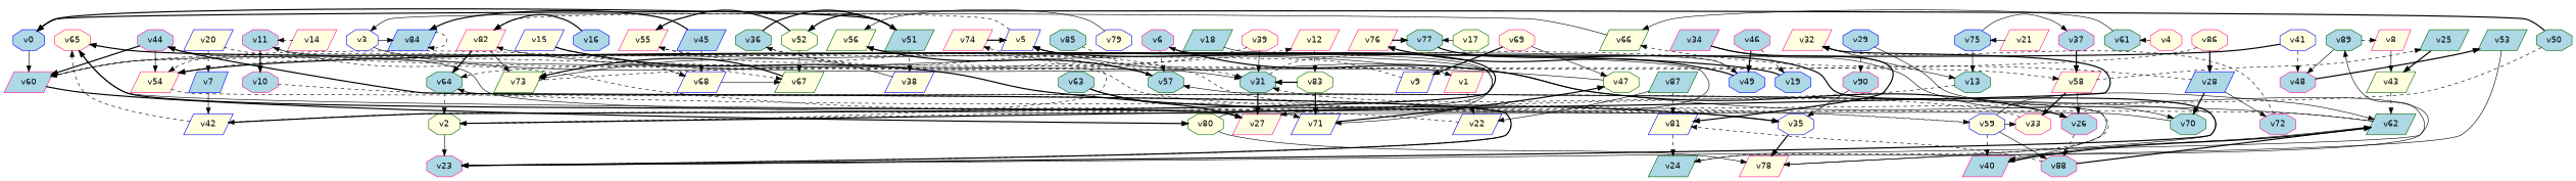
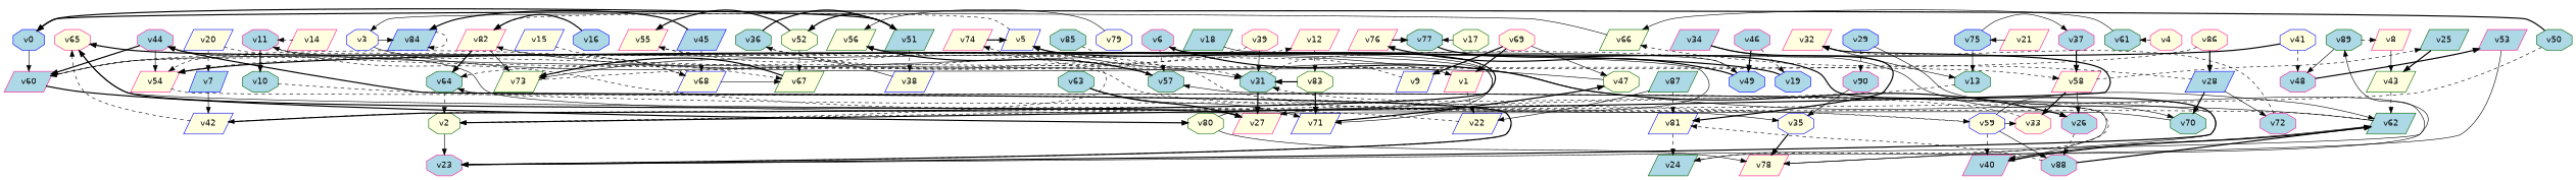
  digraph {
    fontname="DejaVu Sans"
    node [color=deeppink fillcolor=lightyellow fontname="DejaVu Sans" player=0 shape=octagon style=filled]
    edge [fontname="DejaVu Sans" style=dashed]
    v0 [color=blue fillcolor=lightblue player=1]
    v60 [fillcolor=lightblue player=1 shape=parallelogram]
    v68 [color=blue shape=parallelogram]
    v80 [color=darkgreen player=1]
    v1 [shape=parallelogram]
    v22 [color=blue player=1 shape=parallelogram]
    v11 [fillcolor=lightblue]
    v2 [color=darkgreen]
    v23 [fillcolor=lightblue]
    v32 [shape=parallelogram]
    v44 [fillcolor=lightblue player=1]
    v89 [color=darkgreen fillcolor=lightblue]
    v13 [color=darkgreen fillcolor=lightblue]
    v3 [color=blue]
    v84 [color=blue fillcolor=lightblue player=1 shape=parallelogram]
    v61 [color=darkgreen fillcolor=lightblue]
    v4
    v66 [color=darkgreen player=1 shape=parallelogram]
    v5 [color=blue shape=parallelogram]
    v82 [player=1 shape=parallelogram]
    v64 [color=darkgreen fillcolor=lightblue player=1]
    v73 [color=darkgreen player=1 shape=parallelogram]
    v6 [fillcolor=lightblue player=1]
    v26 [fillcolor=lightblue player=1]
    v57 [color=darkgreen fillcolor=lightblue player=1]
    v88 [fillcolor=lightblue player=1]
    v56 [color=darkgreen shape=parallelogram]
    v74 [shape=parallelogram]
    v7 [color=blue fillcolor=lightblue shape=parallelogram]
    v42 [color=blue shape=parallelogram]
    v65
    v8 [shape=parallelogram]
    v43 [color=darkgreen shape=parallelogram]
    v62 [color=darkgreen fillcolor=lightblue shape=parallelogram]
    v9 [color=blue shape=parallelogram]
-   v10 [fillcolor=lightblue]
+   v10 [color=darkgreen fillcolor=lightblue]
    v59 [color=blue]
    v33 [player=1]
    v36 [color=darkgreen fillcolor=lightblue player=1]
    v40 [fillcolor=lightblue shape=parallelogram]
    v31 [color=darkgreen fillcolor=lightblue]
    v27 [player=1 shape=parallelogram]
    v49 [color=blue fillcolor=lightblue player=1]
    v12 [shape=parallelogram]
    v83 [color=darkgreen player=1]
    v71 [color=blue player=1 shape=parallelogram]
    v14 [shape=parallelogram]
    v15 [color=blue player=1 shape=parallelogram]
    v35 [color=blue]
    v67 [color=darkgreen shape=parallelogram]
    v78 [player=1 shape=parallelogram]
    v16 [color=blue fillcolor=lightblue]
    v17 [color=darkgreen]
    v77 [color=darkgreen fillcolor=lightblue player=1]
    v18 [color=darkgreen fillcolor=lightblue shape=parallelogram]
    v19 [color=blue fillcolor=lightblue]
    v20 [color=blue shape=parallelogram]
    v58 [shape=parallelogram]
    v25 [color=darkgreen fillcolor=lightblue player=1 shape=parallelogram]
    v21 [player=1 shape=parallelogram]
    v75 [color=blue fillcolor=lightblue player=1]
    v37 [fillcolor=lightblue player=1]
    v54 [player=1 shape=parallelogram]
    v48 [fillcolor=lightblue player=1]
    v24 [color=darkgreen fillcolor=lightblue shape=parallelogram]
    v81 [color=blue player=1 shape=parallelogram]
    v28 [color=blue fillcolor=lightblue shape=parallelogram]
    v70 [color=darkgreen fillcolor=lightblue]
    v72 [fillcolor=lightblue]
    v29 [color=blue fillcolor=lightblue player=1]
    n71 [fillcolor=lightblue label=v90]
    v76 [player=1 shape=parallelogram]
    v34 [fillcolor=lightblue player=1 shape=parallelogram]
    v51 [color=darkgreen fillcolor=lightblue player=1 shape=parallelogram]
    v38 [color=blue player=1 shape=parallelogram]
    v52 [color=darkgreen]
    v39
    v55 [shape=parallelogram]
    v41 [color=blue player=1]
-   v53 [color=darkgreen fillcolor=lightblue shape=parallelogram]
+   v53 [fillcolor=lightblue shape=parallelogram]
    v45 [color=blue fillcolor=lightblue player=1 shape=parallelogram]
    v46 [fillcolor=lightblue player=1]
    v47 [color=darkgreen]
    v50 [color=darkgreen fillcolor=lightblue player=1]
    v63 [color=darkgreen fillcolor=lightblue player=1]
    v69 [player=1]
    v79 [color=blue player=1]
    v85 [color=darkgreen fillcolor=lightblue player=1]
    v86 [player=1]
    v87 [color=darkgreen fillcolor=lightblue shape=parallelogram]
    v0 -> v60 [style=solid]
    v60 -> v68 [constraint="time % 6 == 3"]
    v60 -> v80 [constraint="time % 6 == 0" style=bold]
    v68 -> v67 [constraint="time >= 1" style=solid]
    v68 -> v54 [constraint="time == 19"]
    v80 -> v6 [constraint="time == 20" style=solid]
    v80 -> v78 [style=solid]
    v1 -> v22
    v22 -> v11 [constraint="(time >= 6) && (time <= 25)"]
    v11 -> v10 [style=bold]
    v11 -> v31 [constraint="time >= 13" style=solid]
    v2 -> v23 [style=solid]
    v2 -> v32 [constraint="time <= 7" style=bold]
    v23 -> v44 [constraint="time % 2 == 0" style=bold]
    v23 -> v89 [constraint="time % 2 == 0" style=solid]
    v32 -> v13 [constraint="time % 6 == 0" style=solid]
    v44 -> v60 [constraint="time % 2 == 0" style=bold]
    v44 -> v54 [style=solid]
    v89 -> v8 [constraint="time == 10"]
    v89 -> v48 [constraint="time == 9" style=solid]
    v13 -> v2 [constraint="time <= 24"]
    v3 -> v1 [constraint="time <= 7" style=solid]
    v3 -> v84 [constraint="time % 3 == 0" style=solid]
    v84 -> v84 [constraint="time == 15"]
    v61 -> v66 [constraint="time % 2 == 1" style=solid]
    v4 -> v61 [constraint="time == 5"]
    v66 -> v3 [constraint="time == 18" style=solid]
    v5 -> v82 [constraint="time >= 14"]
    v82 -> v64 [style=bold]
    v82 -> v73 [style=solid]
    v64 -> v2
    v64 -> v40 [constraint="time % 6 == 3" style=solid]
    v73 -> v12 [constraint="time >= 14"]
    v6 -> v26 [constraint="time >= 5" style=bold]
    v6 -> v57
    v26 -> v88
    v57 -> v56 [constraint="time % 4 == 3" style=bold]
    v57 -> v74 [constraint="time == 7"]
    v88 -> v62 [constraint="time <= 18" style=bold]
    v88 -> v81 [constraint="time % 3 == 0"]
    v56 -> v71 [constraint="time >= 1" style=solid]
    v74 -> v5 [constraint="time % 4 == 1" style=bold]
    v7 -> v42 [style=solid]
    v42 -> v5 [constraint="time == 18" style=bold]
    v42 -> v65 [constraint="time >= 11"]
    v65 -> v35 [constraint="time % 3 == 0" style=solid]
    v8 -> v43 [style=solid]
    v43 -> v62
    v62 -> v5 [constraint="time <= 25" style=solid]
    v62 -> v40 [constraint="time % 6 == 3" style=solid]
    v62 -> v55 [constraint="time == 20"]
    v9 -> v60 [constraint="time == 11"]
    v10 -> v59 [constraint="time % 5 == 3"]
    v59 -> v88 [style=solid]
    v59 -> v62 [constraint="time <= 13" style=solid]
    v59 -> v33 [constraint="time % 3 == 2" style=solid]
    v59 -> v36 [constraint="time % 3 == 1"]
    v59 -> v40
    v33 -> v31 [constraint="time % 4 == 0"]
    v36 -> v31 [constraint="time % 5 == 2"]
    v36 -> v51 [constraint="time >= 6" style=bold]
    v40 -> v62 [constraint="time % 2 == 0" style=bold]
    v31 -> v27 [style=bold]
    v31 -> v49 [constraint="time % 4 == 0"]
    v27 -> v65 [constraint="time <= 12" style=bold]
    v49 -> v73 [constraint="time >= 14" style=solid]
    v49 -> v76 [constraint="time % 6 == 5" style=bold]
    v12 -> v83
    v83 -> v31 [constraint="time >= 4" style=bold]
    v83 -> v71 [style=bold]
    v71 -> v47 [constraint="time == 7" style=bold]
    v14 -> v11 [constraint="time <= 8"]
-   v15 -> v35 [constraint="time >= 10" style=bold]
    v15 -> v67 [constraint="time <= 10"]
    v35 -> v78 [style=bold]
    v67 -> v73 [constraint="time % 4 == 2" style=bold]
    v78 -> v57 [constraint="time >= 13" style=solid]
    v16 -> v82 [constraint="time >= 8" style=bold]
    v17 -> v77 [constraint="time >= 10" style=solid]
    v77 -> v23 [constraint="time == 5" style=bold]
    v18 -> v27 [constraint="time % 3 == 1" style=solid]
    v19 -> v65 [constraint="time % 2 == 1" style=bold]
    v20 -> v7
    v20 -> v58 [constraint="time <= 5"]
    v58 -> v26 [style=solid]
    v58 -> v33 [style=bold]
    v58 -> v25 [constraint="time % 3 == 0"]
    v25 -> v43 [constraint="time == 3" style=bold]
    v21 -> v75 [constraint="time % 5 == 1" style=solid]
    v75 -> v13 [style=solid]
    v75 -> v37 [constraint="(time >= 4) && (time <= 16)" style=solid]
    v37 -> v58 [style=bold]
    v54 -> v23 [constraint="time % 3 == 0"]
    v48 -> v53 [constraint="time >= 15" style=bold]
    v24 -> v64 [constraint="time == 15"]
    v81 -> v24
    v28 -> v66 [constraint="time <= 17"]
    v28 -> v70 [style=bold]
    v28 -> v72 [style=solid]
    v70 -> v44 [constraint="time % 6 == 3" style=solid]
    v72 -> v32 [constraint="time >= 10"]
    v29 -> v24 [constraint="time == 17" style=solid]
    v29 -> n71
    n71 -> v35 [style=solid]
    v76 -> v77 [constraint="time >= 15" style=bold]
    v34 -> v81 [constraint="time % 2 == 0" style=bold]
    v34 -> v70 [constraint="time <= 10" style=solid]
    v51 -> v0 [constraint="time >= 13" style=bold]
    v51 -> v38
    v51 -> v52 [constraint="time % 6 == 0" style=bold]
    v38 -> v60 [constraint="time <= 19" style=solid]
    v52 -> v67
    v52 -> v55 [constraint="time % 5 == 0" style=bold]
    v39 -> v31 [style=solid]
    v39 -> v54 [constraint="time % 2 == 1"]
    v55 -> v2 [constraint="(time % 3 == 1) || (time % 3 == 1)"]
    v41 -> v54 [constraint="time == 12" style=bold]
    v41 -> v48
    v53 -> v78 [constraint="(time % 2 == 0) || (time % 5 == 2)" style=solid]
    v45 -> v68
    v45 -> v84 [constraint="time % 2 == 0" style=bold]
    v46 -> v49 [style=bold]
    v46 -> v19
    v47 -> v82 [constraint="time == 10" style=solid]
    v50 -> v0 [constraint="time == 0" style=bold]
    v50 -> v42 [constraint="time % 5 == 2"]
    v63 -> v27 [style=bold]
    v63 -> v71 [constraint="time % 4 == 3" style=solid]
+   v69 -> v1 [style=bold]
    v69 -> v9 [style=bold]
    v69 -> v47 [style=solid]
    v79 -> v56 [constraint="time % 3 == 1" style=solid]
    v85 -> v57 [constraint="time % 2 == 0"]
    v86 -> v64 [constraint="time >= 7"]
    v86 -> v28 [style=bold]
    v87 -> v22 [style=solid]
    v87 -> v81
  }
